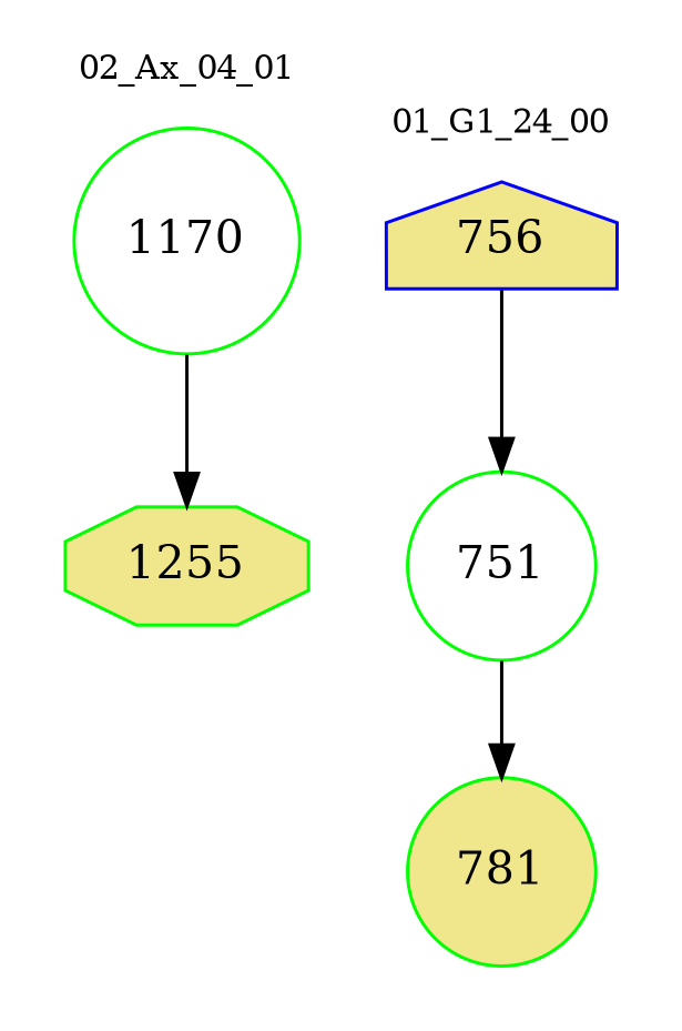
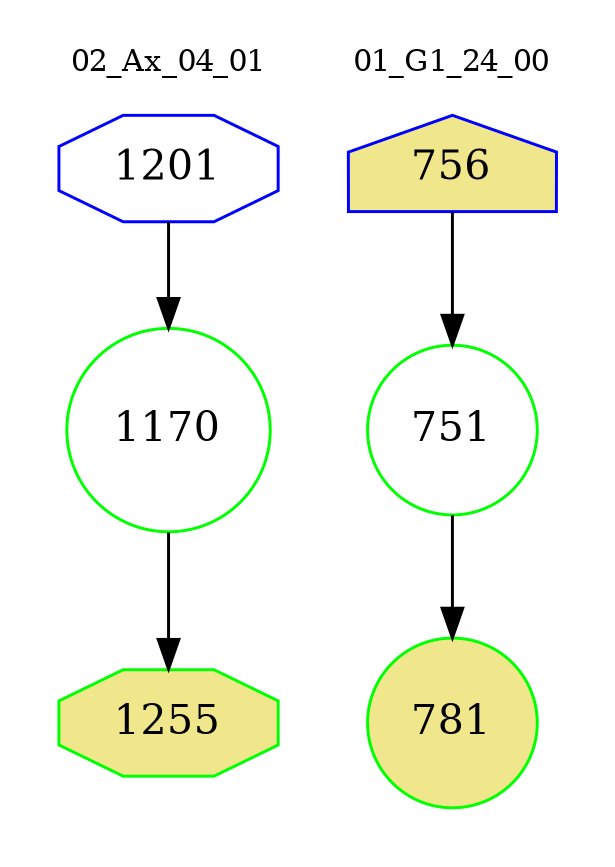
  digraph {
    node [color=green fillcolor=white shape=circle style=filled]
    edge [color=black]
+   n1 [color=blue label=1201 shape=octagon]
    n2 [label=1170]
    n3 [fillcolor=khaki label=1255 shape=octagon]
    n4 [color=blue fillcolor=khaki label=756 shape=house]
    n5 [label=751]
    n6 [fillcolor=khaki label=781]
    subgraph cluster_1 {
      color=white
      fontsize=10
      label="02_Ax_04_01"
+     n1
      n2
      n3
    }
    subgraph cluster_2 {
      color=white
      fontsize=10
      label="01_G1_24_00"
      n4
      n5
      n6
    }
+   n1 -> n2
    n2 -> n3
    n4 -> n5
    n5 -> n6
  }
